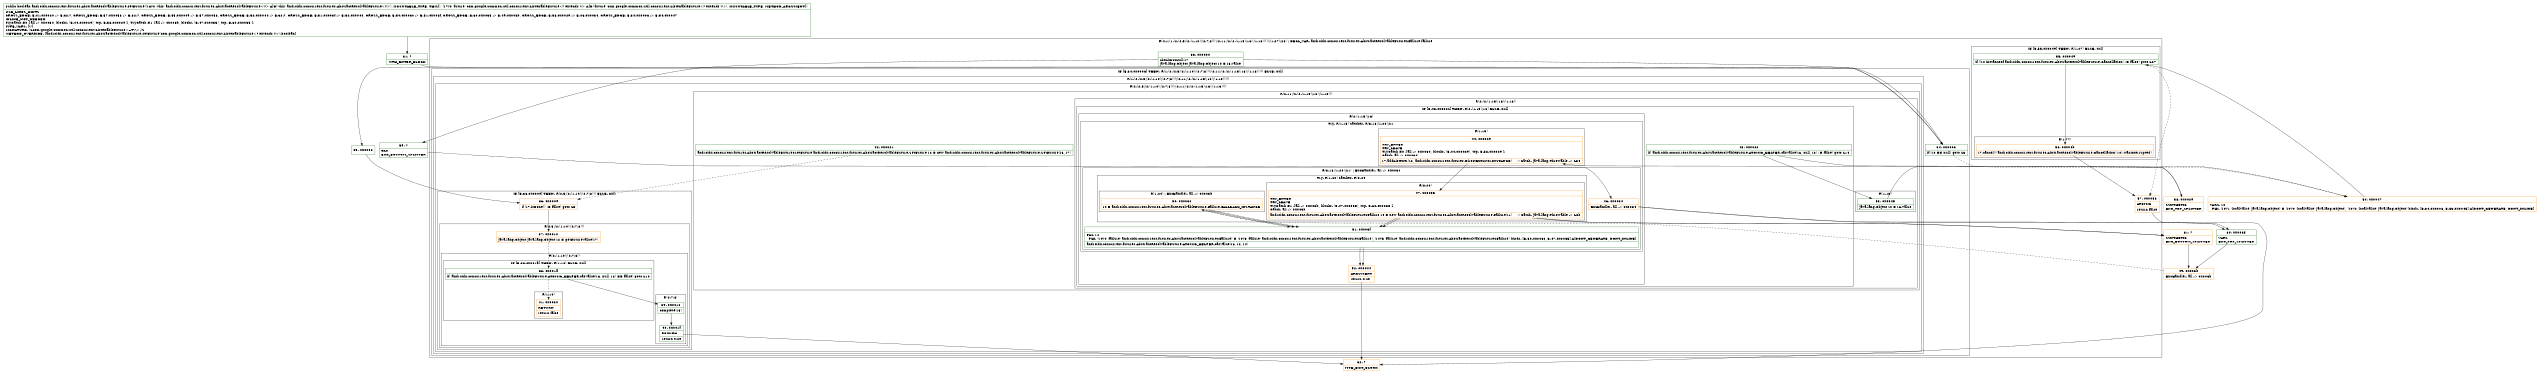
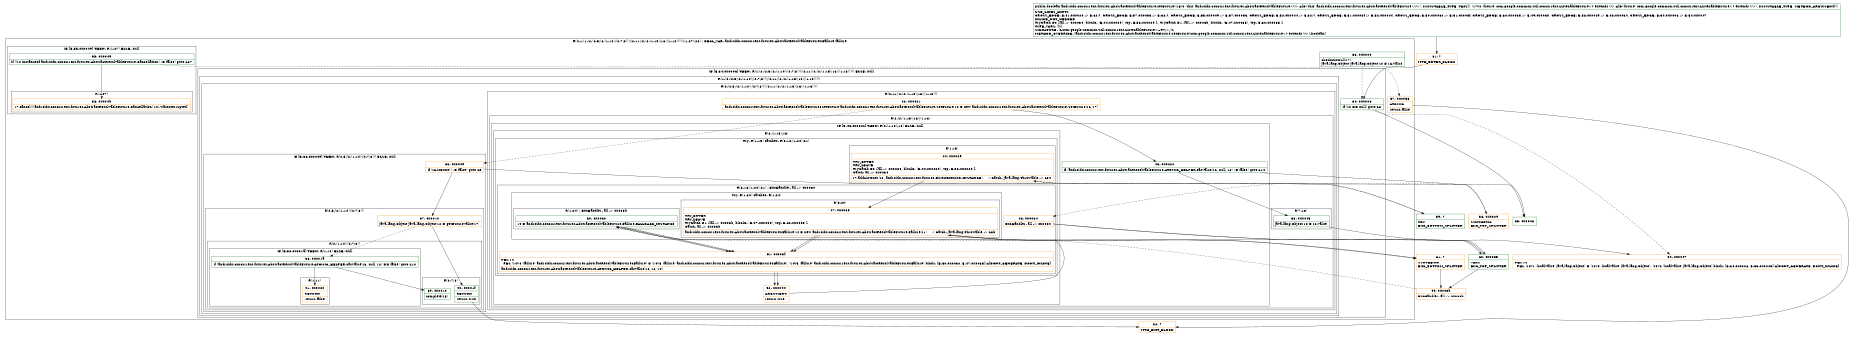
  digraph {
    node [color=darkorange shape=record]
    n1 [label="{41\:\ 0x0020|RETURN\l|return false\l}"]
    n2 [color=darkgreen label="{38\:\ 0x001a|if (androidx.concurrent.futures.AbstractResolvableFuture.ATOMIC_HELPER.casValue(r6, null, r2) == false) goto L10\l}"]
    n3 [color=darkgreen label="{39\:\ 0x001c|complete(r5)\l}"]
    n4 [color=darkgreen label="{40\:\ 0x001f|RETURN\l|return true\l}"]
    n5 [label="{37\:\ 0x0010|java.lang.Object java.lang.Object r2 = getFutureValue(r7)\l}"]
-   n6 [label="{36\:\ 0x000e|if (r7.isDone() != false) goto L5\l}"]
+   n6 [label="{36\:\ 0x000e|if (r6.isDone() != false) goto L5\l}"]
    n7 [label="{44\:\ 0x002e|TRY_ENTER\lTRY_LEAVE\lTryCatch #0 \{all \-\> 0x0034, blocks: (B:44:0x002e), top: B:58:0x002e \}\lCatch: all \-\> 0x0034\l|r7.addListener(r2, androidx.concurrent.futures.DirectExecutor.INSTANCE)     \/\/ Catch: java.lang.Throwable \-\> L34\l}"]
    n8 [label="{47\:\ 0x0035|TRY_ENTER\lTRY_LEAVE\lTryCatch #1 \{all \-\> 0x003b, blocks: (B:47:0x0035), top: B:60:0x0035 \}\lCatch: all \-\> 0x003b\l|androidx.concurrent.futures.AbstractResolvableFuture$Failure r4 = new androidx.concurrent.futures.AbstractResolvableFuture.Failure(r1)     \/\/ Catch: java.lang.Throwable \-\> L3b\l}"]
-   n9 [label="{50\:\ 0x003c|r4 = androidx.concurrent.futures.AbstractResolvableFuture.Failure.FALLBACK_INSTANCE\l}"]
+   n9 [color=darkgreen label="{50\:\ 0x003c|r4 = androidx.concurrent.futures.AbstractResolvableFuture.Failure.FALLBACK_INSTANCE\l}"]
    n10 [label="{46\:\ 0x0034|ExcHandler: all \-\> 0x0034\l}"]
-   n11 [color=darkgreen label="{51\:\ 0x003f|PHI: r4 \l  PHI: (r4v4 'failure' androidx.concurrent.futures.AbstractResolvableFuture$Failure) = (r4v3 'failure' androidx.concurrent.futures.AbstractResolvableFuture$Failure), (r4v5 'failure' androidx.concurrent.futures.AbstractResolvableFuture$Failure) binds: [B:50:0x003c, B:47:0x0035] A[DONT_GENERATE, DONT_INLINE]\l|androidx.concurrent.futures.AbstractResolvableFuture.ATOMIC_HELPER.casValue(r6, r2, r4)\l}"]
+   n11 [label="{51\:\ 0x003f|PHI: r4 \l  PHI: (r4v4 'failure' androidx.concurrent.futures.AbstractResolvableFuture$Failure) = (r4v3 'failure' androidx.concurrent.futures.AbstractResolvableFuture$Failure), (r4v5 'failure' androidx.concurrent.futures.AbstractResolvableFuture$Failure) binds: [B:50:0x003c, B:47:0x0035] A[DONT_GENERATE, DONT_INLINE]\l|androidx.concurrent.futures.AbstractResolvableFuture.ATOMIC_HELPER.casValue(r6, r2, r4)\l}"]
    n12 [label="{52\:\ 0x0044|ARGUMENT\l|return true\l}"]
    n13 [color=darkgreen label="{43\:\ 0x002c|if (androidx.concurrent.futures.AbstractResolvableFuture.ATOMIC_HELPER.casValue(r6, null, r2) != false) goto L14\l}"]
    n14 [color=darkgreen label="{53\:\ 0x0045|java.lang.Object r0 = r6.value\l}"]
-   n15 [color=darkgreen label="{42\:\ 0x0021|androidx.concurrent.futures.AbstractResolvableFuture$SetFuture androidx.concurrent.futures.AbstractResolvableFuture.SetFuture r2 = new androidx.concurrent.futures.AbstractResolvableFuture.SetFuture(r6, r7)\l}"]
+   n15 [label="{42\:\ 0x0021|androidx.concurrent.futures.AbstractResolvableFuture$SetFuture androidx.concurrent.futures.AbstractResolvableFuture.SetFuture r2 = new androidx.concurrent.futures.AbstractResolvableFuture.SetFuture(r6, r7)\l}"]
    n16 [color=darkgreen label="{34\:\ 0x0006|if (r0 == null) goto L3\l}"]
    n17 [label="{56\:\ 0x004b|r7.cancel(((androidx.concurrent.futures.AbstractResolvableFuture.Cancellation) r0).wasInterrupted)\l}"]
    n18 [color=darkgreen label="{55\:\ 0x0049|if ((r0 instanceof androidx.concurrent.futures.AbstractResolvableFuture.Cancellation) != false) goto L27\l}"]
    n19 [color=darkgreen label="{33\:\ 0x0000|checkNotNull(r7)\ljava.lang.Object java.lang.Object r0 = r6.value\l}"]
    n20 [label="{57\:\ 0x0053|ATOMIC\l|return false\l}"]
    n21 [label="{32\:\ ?|MTH_EXIT_BLOCK\l}"]
    n22 [color=darkgreen label="{59\:\ ?|TRY\lEXC_BOTTOM_SPLITTER\l}"]
    n23 [label="{61\:\ ?|SYNTHETIC\lEXC_BOTTOM_SPLITTER\l}"]
    n24 [color=darkgreen label="{60\:\ 0x0035|VARS\lEXC_TOP_SPLITTER\l}"]
    n25 [label="{58\:\ 0x002e|SYNTHETIC\lEXC_TOP_SPLITTER\l}"]
-   n26 [label="{54\:\ 0x0047|VARS: r0 \l  PHI: (r0v1 'localValue' java.lang.Object) = (r0v0 'localValue' java.lang.Object), (r0v2 'localValue' java.lang.Object) binds: [B:34:0x0006, B:53:0x0045] A[DONT_GENERATE, DONT_INLINE]\l}"]
+   n26 [label="{54\:\ 0x0047|PHI: r0 \l  PHI: (r0v1 'localValue' java.lang.Object) = (r0v0 'localValue' java.lang.Object), (r0v2 'localValue' java.lang.Object) binds: [B:34:0x0006, B:53:0x0045] A[DONT_GENERATE, DONT_INLINE]\l}"]
    n27 [color=darkgreen label="{35\:\ 0x0008}"]
    n28 [label="{49\:\ 0x003b|ExcHandler: all \-\> 0x003b\l}"]
-   n29 [color=darkgreen label="{31\:\ ?|MTH_ENTER_BLOCK\l}"]
+   n29 [label="{31\:\ ?|MTH_ENTER_BLOCK\l}"]
    n30 [color=darkgreen label="{public boolean androidx.concurrent.futures.AbstractResolvableFuture.setFuture((r6v0 'this' androidx.concurrent.futures.AbstractResolvableFuture\<V\> A[D('this' androidx.concurrent.futures.AbstractResolvableFuture\<V\>), IMMUTABLE_TYPE, THIS]), (r7v0 'future' com.google.common.util.concurrent.ListenableFuture\<? extends V\> A[D('future' com.google.common.util.concurrent.ListenableFuture\<? extends V\>), IMMUTABLE_TYPE, METHOD_ARGUMENT]))  | USE_LINES_HINTS\lCROSS_EDGE: B:41:0x0020 \-\> B:32:?, CROSS_EDGE: B:57:0x0053 \-\> B:32:?, CROSS_EDGE: B:55:0x0049 \-\> B:57:0x0053, CROSS_EDGE: B:52:0x0044 \-\> B:32:?, CROSS_EDGE: B:51:0x003f \-\> B:52:0x0044, CROSS_EDGE: B:50:0x003c \-\> B:51:0x003f, CROSS_EDGE: B:60:0x0035 \-\> B:49:0x003b, CROSS_EDGE: B:58:0x002e \-\> B:46:0x0034, CROSS_EDGE: B:34:0x0006 \-\> B:54:0x0047\lINLINE_NOT_NEEDED\lTryCatch #0 \{all \-\> 0x0034, blocks: (B:44:0x002e), top: B:58:0x002e \}, TryCatch #1 \{all \-\> 0x003b, blocks: (B:47:0x0035), top: B:60:0x0035 \}\lTYPE_VARS: [V]\lSIGNATURE: (Lcom\/google\/common\/util\/concurrent\/ListenableFuture\<+TV;\>;)Z\lMETHOD_OVERRIDE: [androidx.concurrent.futures.AbstractResolvableFuture.setFuture(com.google.common.util.concurrent.ListenableFuture\<? extends V\>):boolean]\l}"]
    subgraph cluster_1 {
      label="R(4:1|(1:(2:(2:5|(2:(1:10)|(2:7|8)))|(2:11|(2:(2:(1:15)|16)|(1:13)))))|(1:27)|28) | DECL_VAR: androidx.concurrent.futures.AbstractResolvableFuture$Failure failure\l"
      n19
      n20
      subgraph cluster_2 {
        label="IF [B:34:0x0006] THEN: R(1:(2:(2:5|(2:(1:10)|(2:7|8)))|(2:11|(2:(2:(1:15)|16)|(1:13))))) ELSE: null"
        n16
        subgraph cluster_3 {
          label="R(1:(2:(2:5|(2:(1:10)|(2:7|8)))|(2:11|(2:(2:(1:15)|16)|(1:13)))))"
          subgraph cluster_4 {
            label="R(2:(2:5|(2:(1:10)|(2:7|8)))|(2:11|(2:(2:(1:15)|16)|(1:13))))"
            subgraph cluster_5 {
              label="IF [B:36:0x000e] THEN: R(2:5|(2:(1:10)|(2:7|8))) ELSE: null"
              n6
              subgraph cluster_6 {
                label="R(2:5|(2:(1:10)|(2:7|8)))"
                n5
                subgraph cluster_7 {
                  label="R(2:(1:10)|(2:7|8))"
                  subgraph cluster_8 {
                    label="IF [B:38:0x001a] THEN: R(1:10) ELSE: null"
                    n2
                    subgraph cluster_9 {
-                     label="R(1:10)"
+                     label="R(1:11)"
                      n1
                    }
                  }
                  subgraph cluster_10 {
                    label="R(2:7|8)"
                    n3
                    n4
                  }
                }
              }
            }
            subgraph cluster_11 {
              label="R(2:11|(2:(2:(1:15)|16)|(1:13)))"
              n15
              subgraph cluster_12 {
                label="R(2:(2:(1:15)|16)|(1:13))"
                subgraph cluster_13 {
                  label="IF [B:43:0x002c] THEN: R(2:(1:15)|16) ELSE: null"
                  n13
                  subgraph cluster_14 {
                    label="R(2:(1:15)|16)"
                    n12
                    subgraph cluster_15 {
                      label="Try: R(1:15) catches: R(3:18|(1:20)|21)"
                      subgraph cluster_16 {
                        label="R(1:15)"
                        n7
                      }
                      subgraph cluster_17 {
                        label="R(3:18|(1:20)|21) | ExcHandler: all \-\> 0x0034\l"
                        n10
                        n11
                        subgraph cluster_18 {
-                         label="Try: R(1:20) catches: R(5:24)"
+                         label="Try: R(1:20) catches: R(1:24)"
                          subgraph cluster_19 {
                            label="R(8:20)"
                            n8
                          }
                          subgraph cluster_20 {
                            label="R(1:24) | ExcHandler: all \-\> 0x003b\l"
                            n9
                          }
                        }
                      }
                    }
                  }
                }
                subgraph cluster_21 {
-                 label="R(1:13)"
+                 label="R(7:13)"
                  n14
                }
              }
            }
          }
        }
      }
      subgraph cluster_22 {
        label="IF [B:55:0x0049] THEN: R(1:27) ELSE: null"
        n18
        subgraph cluster_23 {
-         label="R(1:77)"
+         label="R(1:27)"
          n17
        }
      }
    }
    subgraph cluster_24 {
      label="R(3:18|(1:20)|21) | ExcHandler: all \-\> 0x0034\l"
      subgraph cluster_25 {
        label="Try: R(1:20) catches: R(1:24)"
        subgraph cluster_26 {
          label="R(1:20)"
        }
        subgraph cluster_27 {
          label="R(1:24) | ExcHandler: all \-\> 0x003b\l"
        }
      }
    }
    subgraph cluster_28 {
      label="R(1:24) | ExcHandler: all \-\> 0x003b\l"
    }
-   n2 -> n1 [style=dashed]
+   n2 -> n1
    n2 -> n3 [style=solid]
-   n3 -> n4
+   n5 -> n4
    n4 -> n21
    n5 -> n2 [style=dashed]
    n6 -> n5
    n7 -> n8
-   n19 -> n22
+   n7 -> n22
    n8 -> n11
    n8 -> n11
    n8 -> n23
    n8 -> n23
    n9 -> n11
    n9 -> n11
    n9 -> n11
    n10 -> n24
    n10 -> n24
    n11 -> n12
    n11 -> n12
-   n12 -> n21
+   n12 -> n9
    n13 -> n14 [style=solid]
    n13 -> n25
    n14 -> n26
    n15 -> n6 [style=dashed]
+   n15 -> n13
    n16 -> n26 [style=dashed]
    n16 -> n27
-   n17 -> n20
    n18 -> n17
    n18 -> n20 [style=dashed]
-   n19 -> n16
+   n19 -> n16 [style=dashed]
    n20 -> n21
-   n22 -> n10
+   n22 -> n10 [style=dashed]
    n23 -> n28
+   n24 -> n8
    n24 -> n28
-   n25 -> n7
-   n26 -> n18
-   n27 -> n6
+   n25 -> n7 [style=dashed]
+   n6 -> n27
    n28 -> n9 [style=dashed]
    n29 -> n16
    n30 -> n29
  }
